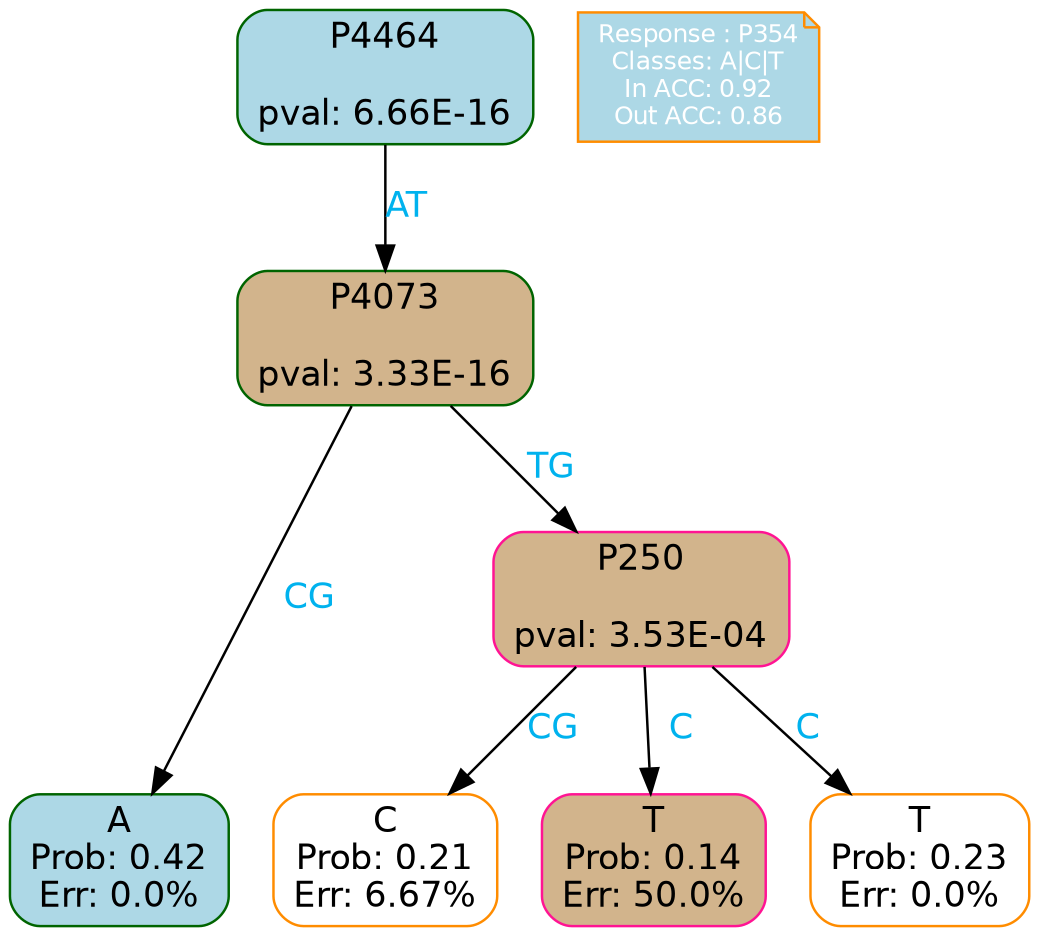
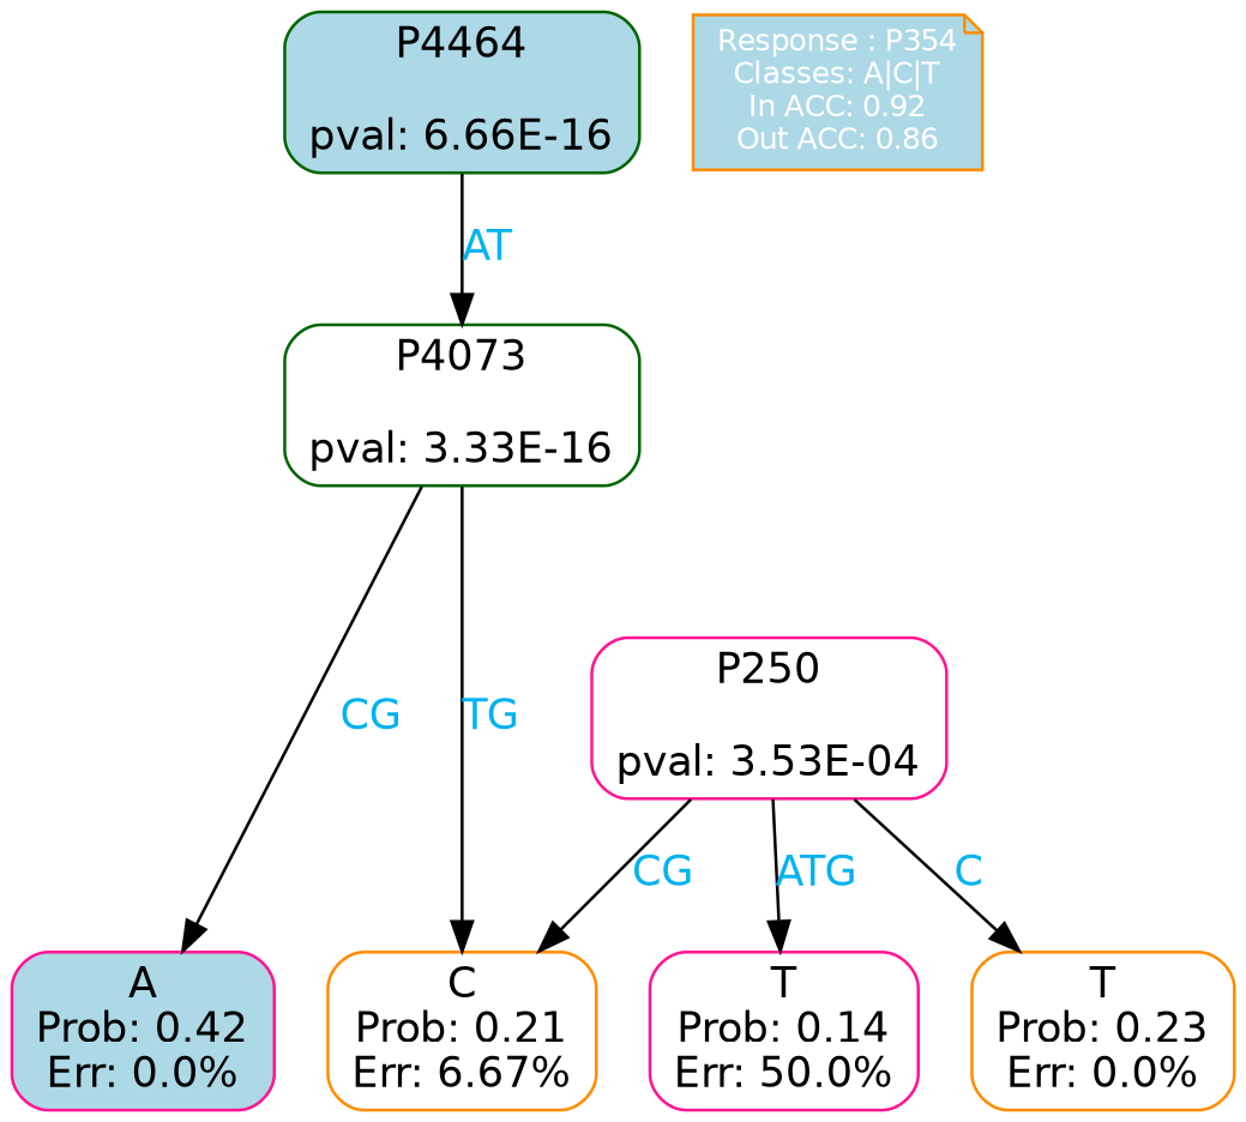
  digraph {
    ranksep=equally
    splines=polylines
    node [color=darkgreen fillcolor=lightblue fontname=helvetica shape=box style="filled, rounded"]
    edge [fontcolor=deepskyblue2 fontname=helvetica]
-   n1 [label="A\nProb: 0.42\nErr: 0.0%"]
-   n2 [color=deeppink fillcolor=tan label="T\nProb: 0.14\nErr: 50.0%"]
+   n1 [color=deeppink label="A\nProb: 0.42\nErr: 0.0%"]
+   n2 [color=deeppink fillcolor=white label="T\nProb: 0.14\nErr: 50.0%"]
    n3 [color=darkorange fillcolor=white label="T\nProb: 0.23\nErr: 0.0%"]
    n4 [color=darkorange fillcolor=white label="C\nProb: 0.21\nErr: 6.67%"]
    n5 [align=left color=darkorange fontcolor=white fontsize=10 label="Response : P354\nClasses: A|C|T\nIn ACC: 0.92\nOut ACC: 0.86\n" shape=note style=filled]
    n6 [label="P4464\n\npval: 6.66E-16"]
-   n7 [fillcolor=tan label="P4073\n\npval: 3.33E-16"]
-   n8 [color=deeppink fillcolor=tan label="P250\n\npval: 3.53E-04"]
+   n7 [fillcolor=white label="P4073\n\npval: 3.33E-16"]
+   n8 [color=deeppink fillcolor=white label="P250\n\npval: 3.53E-04"]
    subgraph sub_1 {
      rank=same
      n1
      n2
      n3
      n4
    }
    subgraph sub_2 {
      rank=same
      n5
      n6
    }
    n6 -> n7 [label=AT]
    n7 -> n1 [label=CG]
-   n7 -> n8 [label=TG]
-   n8 -> n2 [label=C]
+   n7 -> n4 [label=TG]
+   n8 -> n2 [label=ATG]
    n8 -> n3 [label=C]
    n8 -> n4 [label=CG]
  }
